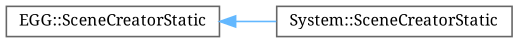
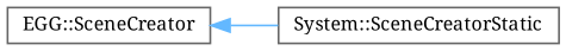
  digraph {
    rankdir=LR
    fontname="Noto Serif"
    node [color=grey40 fillcolor=white fontname="Noto Serif" fontsize=10 shape=box style=filled]
-   n1 [height=0.2 label="EGG::SceneCreatorStatic" width=0.4]
+   n1 [height=0.2 label="EGG::SceneCreator" width=0.4]
    n2 [height=0.2 label="System::SceneCreatorStatic" width=0.4]
    n1 -> n2 [color=steelblue1 dir=back fontname="Noto Serif" fontsize=10 labelfontname=FreeMono labelfontsize=10 style=solid]
  }
